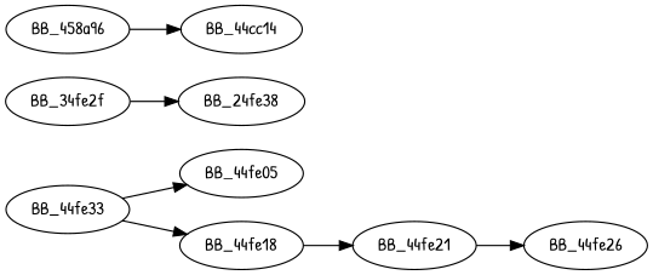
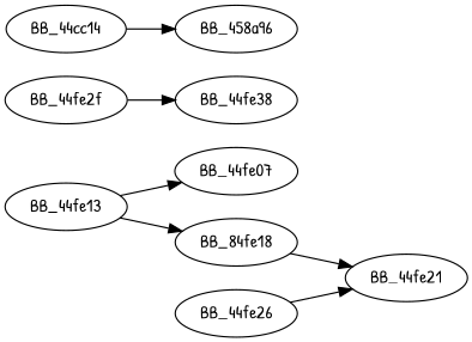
  digraph {
    fontname="Patrick Hand"
    rankdir=LR
    node [fontname="Patrick Hand"]
    edge [fontname="Patrick Hand"]
-   BB_44fe13 [label=BB_44fe33]
-   BB_44fe07 [label=BB_44fe05]
-   BB_44fe18
+   BB_44fe13
+   BB_44fe07
+   BB_44fe18 [label=BB_84fe18]
    BB_44fe21
    BB_44fe26
-   BB_44fe2f [label=BB_34fe2f]
-   BB_44fe38 [label=BB_24fe38]
+   BB_44fe2f
+   BB_44fe38
    n8 [label=BB_458a96]
    BB_44cc14
    BB_44fe13 -> BB_44fe07
    BB_44fe13 -> BB_44fe18
    BB_44fe18 -> BB_44fe21
-   BB_44fe21 -> BB_44fe26
+   BB_44fe26 -> BB_44fe21
    BB_44fe2f -> BB_44fe38
-   n8 -> BB_44cc14
+   BB_44cc14 -> n8
  }
